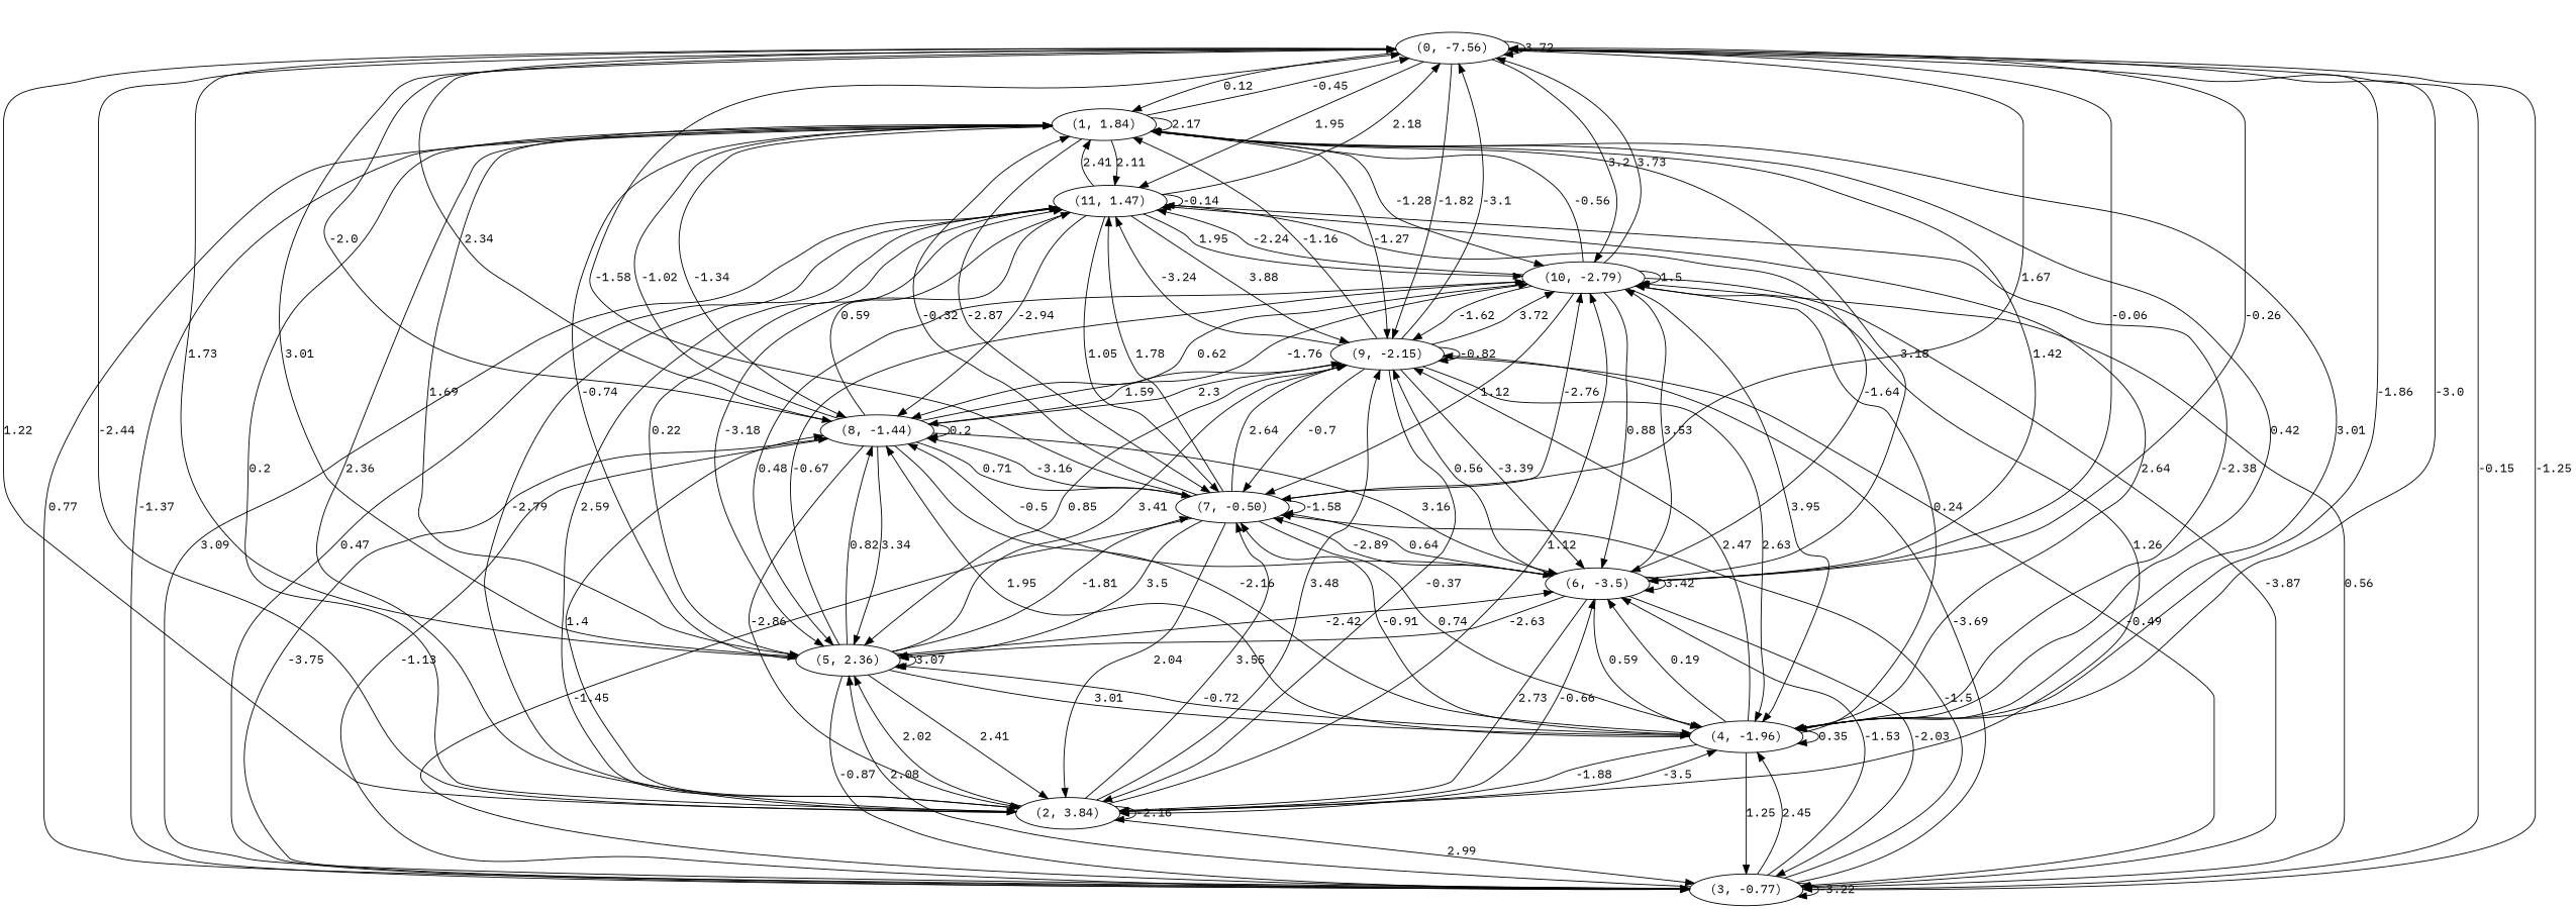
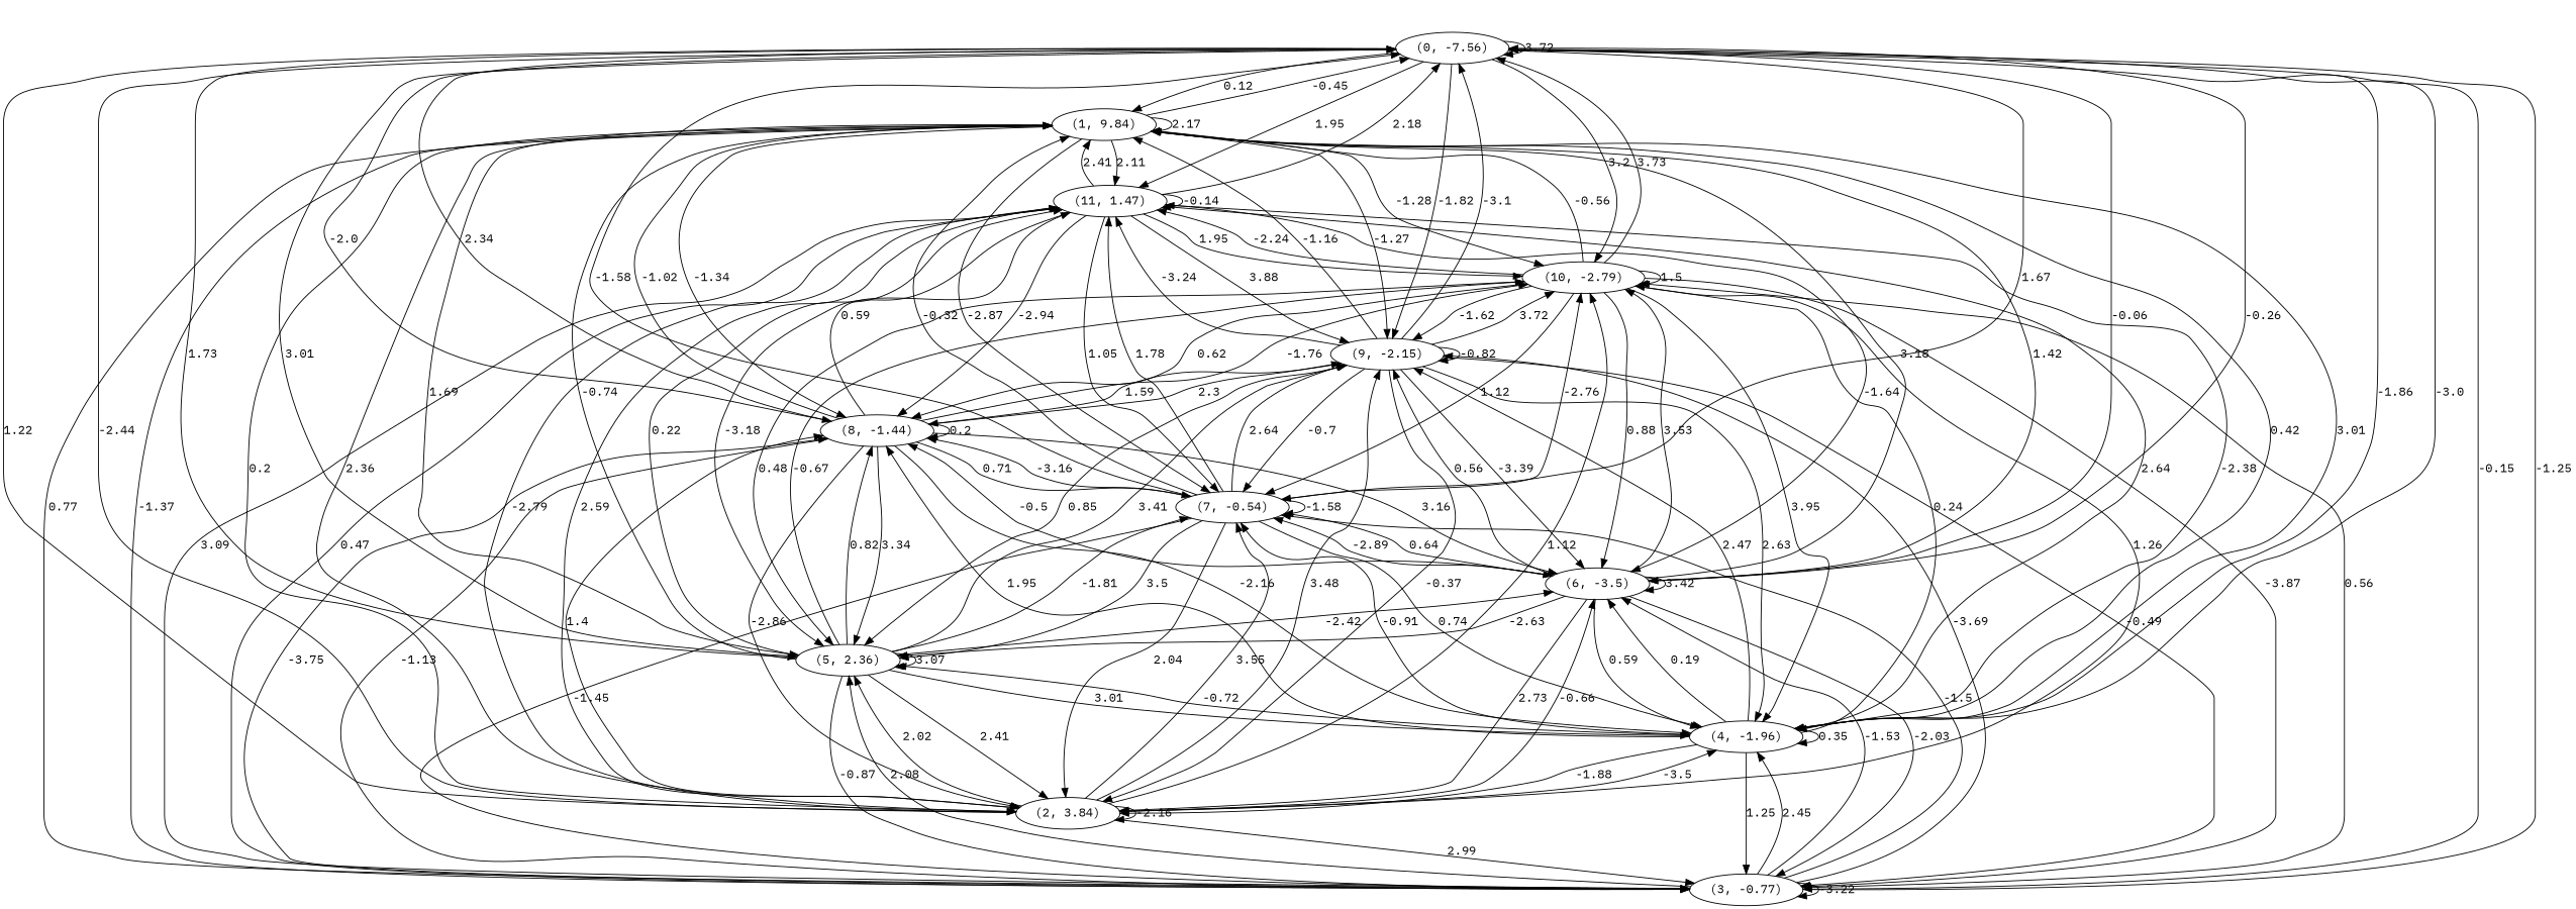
  digraph {
    fontname="IBM Plex Mono"
    node [fontname="IBM Plex Mono"]
    edge [fontname="IBM Plex Mono"]
    n1 [label="(0, -7.56)"]
-   n2 [label="(1, 1.84)"]
+   n2 [label="(1, 9.84)"]
    n3 [label="(2, 3.84)"]
    n4 [label="(3, -0.77)"]
    n5 [label="(4, -1.96)"]
    n6 [label="(5, 2.36)"]
    n7 [label="(6, -3.5)"]
-   n8 [label="(7, -0.50)"]
+   n8 [label="(7, -0.54)"]
    n9 [label="(8, -1.44)"]
    n10 [label="(9, -2.15)"]
    n11 [label="(10, -2.79)"]
    n12 [label="(11, 1.47)"]
    n1 -> n1 [label=3.72]
    n1 -> n2 [label=0.12]
    n1 -> n3 [label=1.22]
    n1 -> n4 [label=-0.15]
    n1 -> n5 [label=-1.86]
    n1 -> n6 [label=1.73]
    n1 -> n7 [label=-0.06]
    n1 -> n8 [label=1.67]
    n1 -> n9 [label=2.34]
    n1 -> n10 [label=-1.82]
    n1 -> n11 [label=3.2]
    n1 -> n12 [label=1.95]
    n2 -> n1 [label=-0.45]
    n2 -> n2 [label=2.17]
    n2 -> n3 [label=0.2]
    n2 -> n4 [label=0.77]
    n2 -> n5 [label=3.01]
    n2 -> n6 [label=1.69]
    n2 -> n7 [label=1.42]
    n2 -> n8 [label=-2.87]
    n2 -> n9 [label=-1.34]
    n2 -> n10 [label=-1.27]
    n2 -> n11 [label=-1.28]
    n2 -> n12 [label=2.11]
    n3 -> n1 [label=-2.44]
    n3 -> n2 [label=2.36]
    n3 -> n3 [label=-2.16]
    n3 -> n4 [label=2.99]
    n3 -> n5 [label=-3.5]
    n3 -> n6 [label=2.02]
    n3 -> n7 [label=-0.66]
    n3 -> n8 [label=3.55]
    n3 -> n9 [label=1.4]
    n3 -> n10 [label=3.48]
    n3 -> n11 [label=1.12]
    n3 -> n12 [label=-2.79]
    n4 -> n1 [label=-1.25]
    n4 -> n2 [label=-1.37]
    n4 -> n4 [label=-3.22]
    n4 -> n5 [label=2.45]
    n4 -> n6 [label=2.08]
    n4 -> n7 [label=-1.53]
    n4 -> n8 [label=-1.5]
    n4 -> n9 [label=-3.75]
    n4 -> n10 [label=-3.69]
    n4 -> n11 [label=0.56]
    n4 -> n12 [label=0.47]
    n5 -> n1 [label=-3.0]
    n5 -> n2 [label=0.42]
    n5 -> n3 [label=-1.88]
    n5 -> n4 [label=1.25]
    n5 -> n5 [label=0.35]
    n5 -> n6 [label=-0.72]
    n5 -> n7 [label=0.19]
    n5 -> n8 [label=-0.91]
    n5 -> n9 [label=1.95]
    n5 -> n10 [label=2.47]
    n5 -> n11 [label=0.24]
    n5 -> n12 [label=-2.38]
    n6 -> n1 [label=3.01]
    n6 -> n2 [label=-0.74]
    n6 -> n3 [label=2.41]
    n6 -> n4 [label=-0.87]
    n6 -> n5 [label=3.01]
    n6 -> n6 [label=3.07]
    n6 -> n7 [label=-2.42]
    n6 -> n8 [label=-1.81]
    n6 -> n9 [label=0.82]
    n6 -> n10 [label=3.41]
    n6 -> n11 [label=-0.67]
    n6 -> n12 [label=0.22]
    n7 -> n1 [label=-0.26]
    n7 -> n2 [label=3.18]
    n7 -> n3 [label=2.73]
    n7 -> n4 [label=-2.03]
    n7 -> n5 [label=0.59]
    n7 -> n6 [label=-2.63]
    n7 -> n7 [label=3.42]
    n7 -> n8 [label=-2.89]
    n7 -> n9 [label=-0.5]
    n7 -> n10 [label=0.56]
    n7 -> n11 [label=3.53]
    n8 -> n1 [label=-1.58]
    n8 -> n2 [label=-0.32]
    n8 -> n3 [label=2.04]
    n8 -> n4 [label=-1.45]
    n8 -> n5 [label=0.74]
    n8 -> n6 [label=3.5]
    n8 -> n7 [label=0.64]
    n8 -> n8 [label=-1.58]
    n8 -> n9 [label=-3.16]
    n8 -> n10 [label=2.64]
    n8 -> n11 [label=-2.76]
    n8 -> n12 [label=1.78]
    n9 -> n1 [label=-2.0]
    n9 -> n2 [label=-1.02]
    n9 -> n3 [label=-2.86]
    n9 -> n4 [label=-1.13]
    n9 -> n5 [label=-2.16]
    n9 -> n6 [label=3.34]
    n9 -> n7 [label=3.16]
    n9 -> n8 [label=0.71]
    n9 -> n9 [label=0.2]
    n9 -> n10 [label=2.3]
    n9 -> n11 [label=-1.76]
    n9 -> n12 [label=0.59]
    n10 -> n1 [label=-3.1]
    n10 -> n2 [label=-1.16]
    n10 -> n3 [label=-0.37]
    n10 -> n4 [label=-0.49]
    n10 -> n5 [label=2.63]
    n10 -> n6 [label=0.85]
    n10 -> n7 [label=-3.39]
    n10 -> n8 [label=-0.7]
    n10 -> n9 [label=1.59]
    n10 -> n10 [label=-0.82]
    n10 -> n11 [label=3.72]
    n10 -> n12 [label=-3.24]
    n11 -> n1 [label=3.73]
    n11 -> n2 [label=-0.56]
    n11 -> n3 [label=1.26]
    n11 -> n4 [label=-3.87]
    n11 -> n5 [label=3.95]
    n11 -> n6 [label=0.48]
    n11 -> n7 [label=0.88]
    n11 -> n8 [label=1.12]
    n11 -> n9 [label=0.62]
    n11 -> n10 [label=-1.62]
    n11 -> n11 [label=1.5]
    n11 -> n12 [label=-2.24]
    n12 -> n1 [label=2.18]
    n12 -> n2 [label=2.41]
    n12 -> n3 [label=2.59]
    n12 -> n4 [label=3.09]
    n12 -> n5 [label=2.64]
    n12 -> n6 [label=-3.18]
    n12 -> n7 [label=-1.64]
    n12 -> n8 [label=1.05]
    n12 -> n9 [label=-2.94]
    n12 -> n10 [label=3.88]
    n12 -> n11 [label=1.95]
    n12 -> n12 [label=-0.14]
  }
